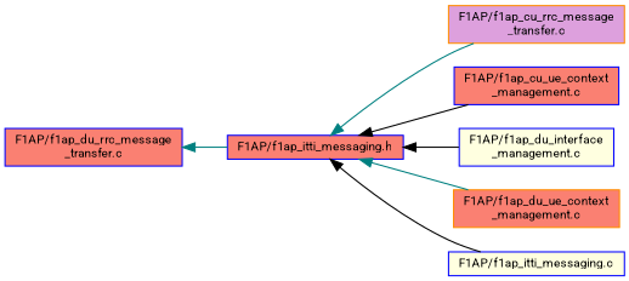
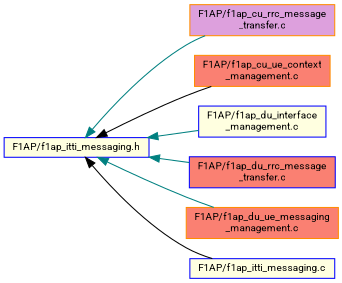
  digraph {
    fontname=Roboto
    rankdir=LR
    node [color=blue fillcolor=lightyellow fontname=Roboto fontsize=10 shape=record style=filled]
    edge [color=teal dir=back fontname=Roboto fontsize=10 labelfontname=Helvetica labelfontsize=10 style=solid]
-   n1 [fillcolor=salmon fontcolor=black height=0.2 label="F1AP/f1ap_itti_messaging.h" width=0.4]
+   n1 [fontcolor=black height=0.2 label="F1AP/f1ap_itti_messaging.h" width=0.4]
    n2 [color=darkorange fillcolor=plum height=0.2 label="F1AP/f1ap_cu_rrc_message\l_transfer.c" width=0.4]
-   n3 [fillcolor=salmon height=0.2 label="F1AP/f1ap_cu_ue_context\l_management.c" width=0.4]
+   n3 [color=darkorange fillcolor=salmon height=0.2 label="F1AP/f1ap_cu_ue_context\l_management.c" width=0.4]
    n4 [height=0.2 label="F1AP/f1ap_du_interface\l_management.c" width=0.4]
    n5 [fillcolor=salmon height=0.2 label="F1AP/f1ap_du_rrc_message\l_transfer.c" width=0.4]
-   n6 [color=darkorange fillcolor=salmon height=0.2 label="F1AP/f1ap_du_ue_context\l_management.c" width=0.4]
+   n6 [color=darkorange fillcolor=salmon height=0.2 label="F1AP/f1ap_du_ue_messaging\l_management.c" width=0.4]
    n7 [height=0.2 label="F1AP/f1ap_itti_messaging.c" width=0.4]
    n1 -> n2
    n1 -> n3 [color=black]
-   n1 -> n4 [color=black]
-   n5 -> n1
+   n1 -> n4
+   n1 -> n5
    n1 -> n6
    n1 -> n7 [color=black]
  }
